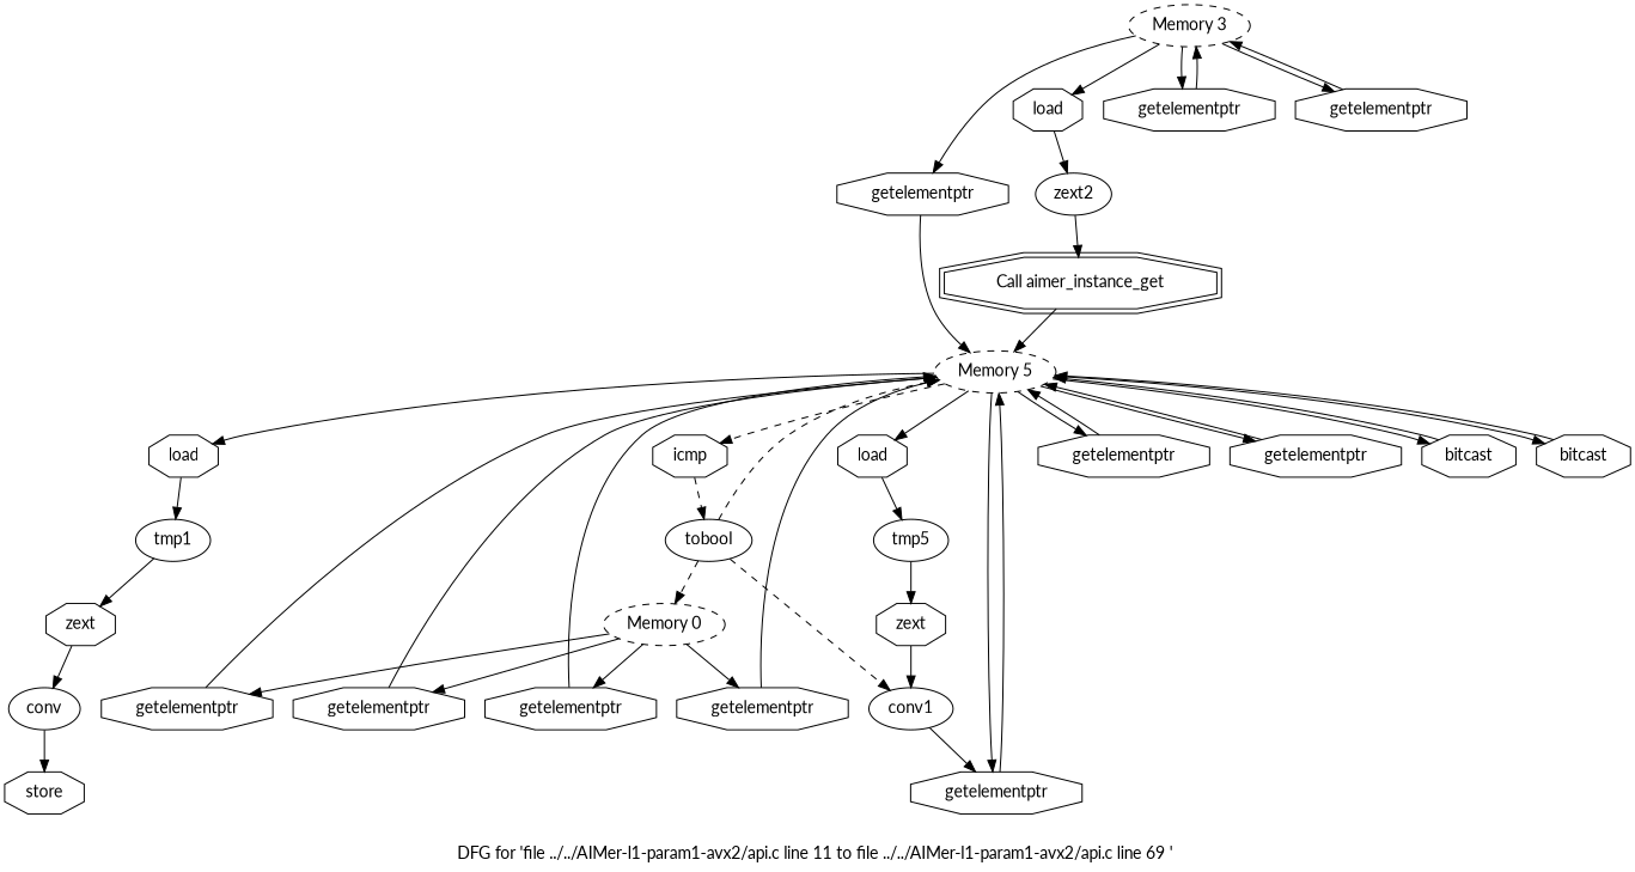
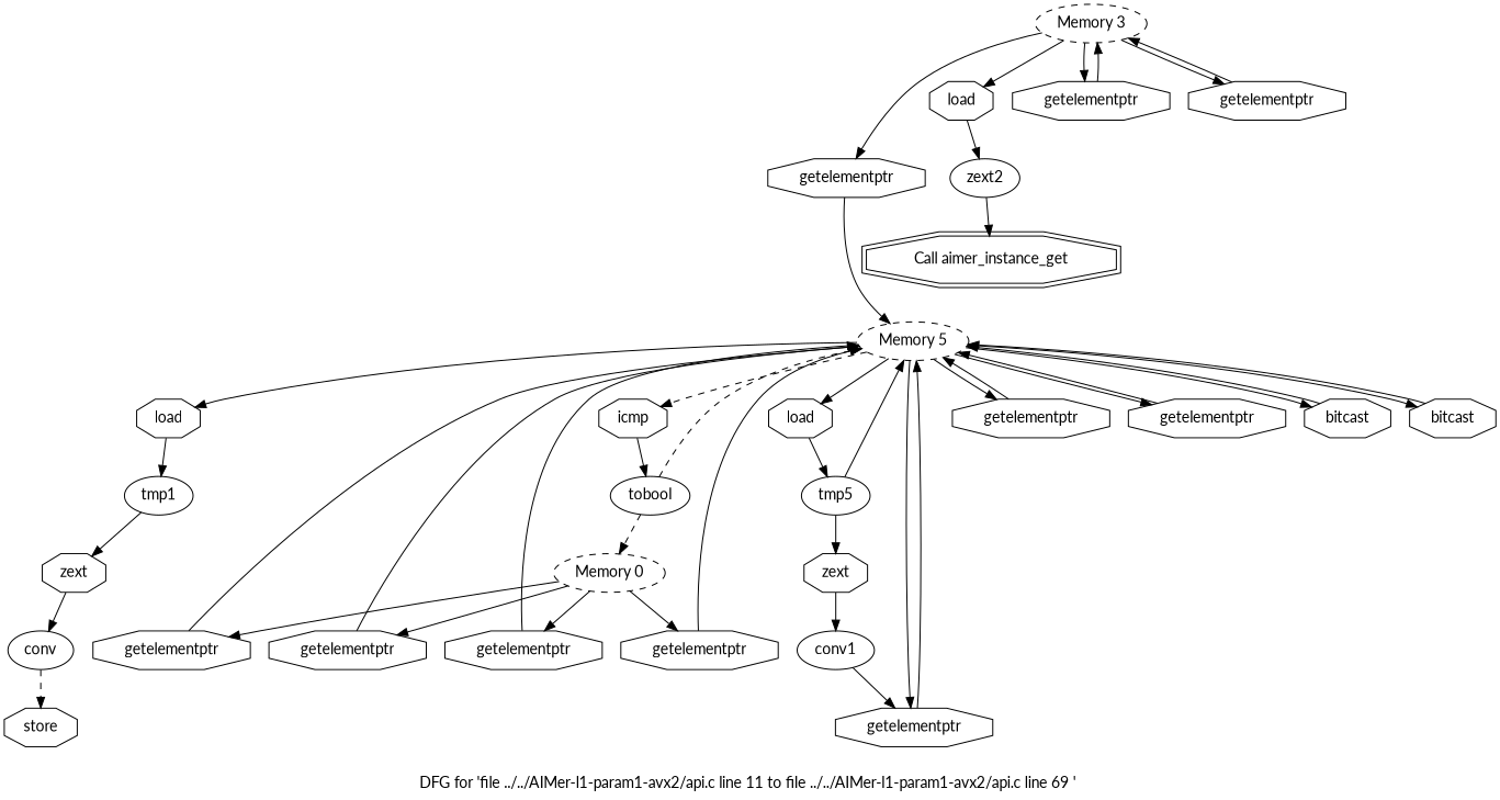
  digraph {
    fontname=Lato
    label="DFG for 'file ../../AIMer-l1-param1-avx2/api.c line 11 to file ../../AIMer-l1-param1-avx2/api.c line 69 ' "
    node [fontname=Lato shape=octagon style=solid]
    edge [fontname=Lato]
    n1 [label=conv shape=ellipse]
    n2 [label=store]
    n3 [label="Memory 3" shape=ellipse style=dashed]
    n4 [label=getelementptr]
    n5 [label=getelementptr]
    n6 [label=load]
    n7 [label=getelementptr]
    n8 [label=load]
    n9 [label=tmp1 shape=ellipse]
    n10 [label=zext]
    n11 [label=getelementptr]
    n12 [label="Memory 5" shape=ellipse style=dashed]
    n13 [label=icmp]
    n14 [label=getelementptr]
    n15 [label=getelementptr]
    n16 [label=load]
    n17 [label=bitcast]
    n18 [label=bitcast]
    n19 [label=getelementptr]
    n20 [label=tobool shape=ellipse]
    n21 [label=tmp5 shape=ellipse]
    n22 [label="Memory 0" shape=ellipse style=dashed]
    n23 [label=conv1 shape=ellipse]
    n24 [label=zext]
    n25 [label=zext2 shape=ellipse]
    n26 [label="Call aimer_instance_get" shape=doubleoctagon]
    n27 [label=getelementptr]
    n28 [label=getelementptr]
    n29 [label=getelementptr]
-   n1 -> n2
+   n1 -> n2 [style=dashed]
    n3 -> n4
    n3 -> n5
    n3 -> n6
    n3 -> n7
    n4 -> n3
    n5 -> n3
    n6 -> n25
    n7 -> n12
    n8 -> n9
    n9 -> n10
    n10 -> n1
    n11 -> n12
    n12 -> n8
    n12 -> n13 [style=dashed]
    n12 -> n14
    n12 -> n15
    n12 -> n16
    n12 -> n17
    n12 -> n18
    n12 -> n19
-   n13 -> n20 [style=dashed]
+   n13 -> n20
    n14 -> n12
    n15 -> n12
    n16 -> n21
    n17 -> n12
    n18 -> n12
    n19 -> n12
    n20 -> n12 [style=dashed]
    n20 -> n22 [style=dashed]
-   n20 -> n23 [style=dashed]
    n21 -> n24
    n22 -> n11
    n22 -> n27
    n22 -> n28
    n22 -> n29
    n23 -> n19
    n24 -> n23
    n25 -> n26
-   n26 -> n12
+   n21 -> n12
    n27 -> n12
    n28 -> n12
    n29 -> n12
  }
